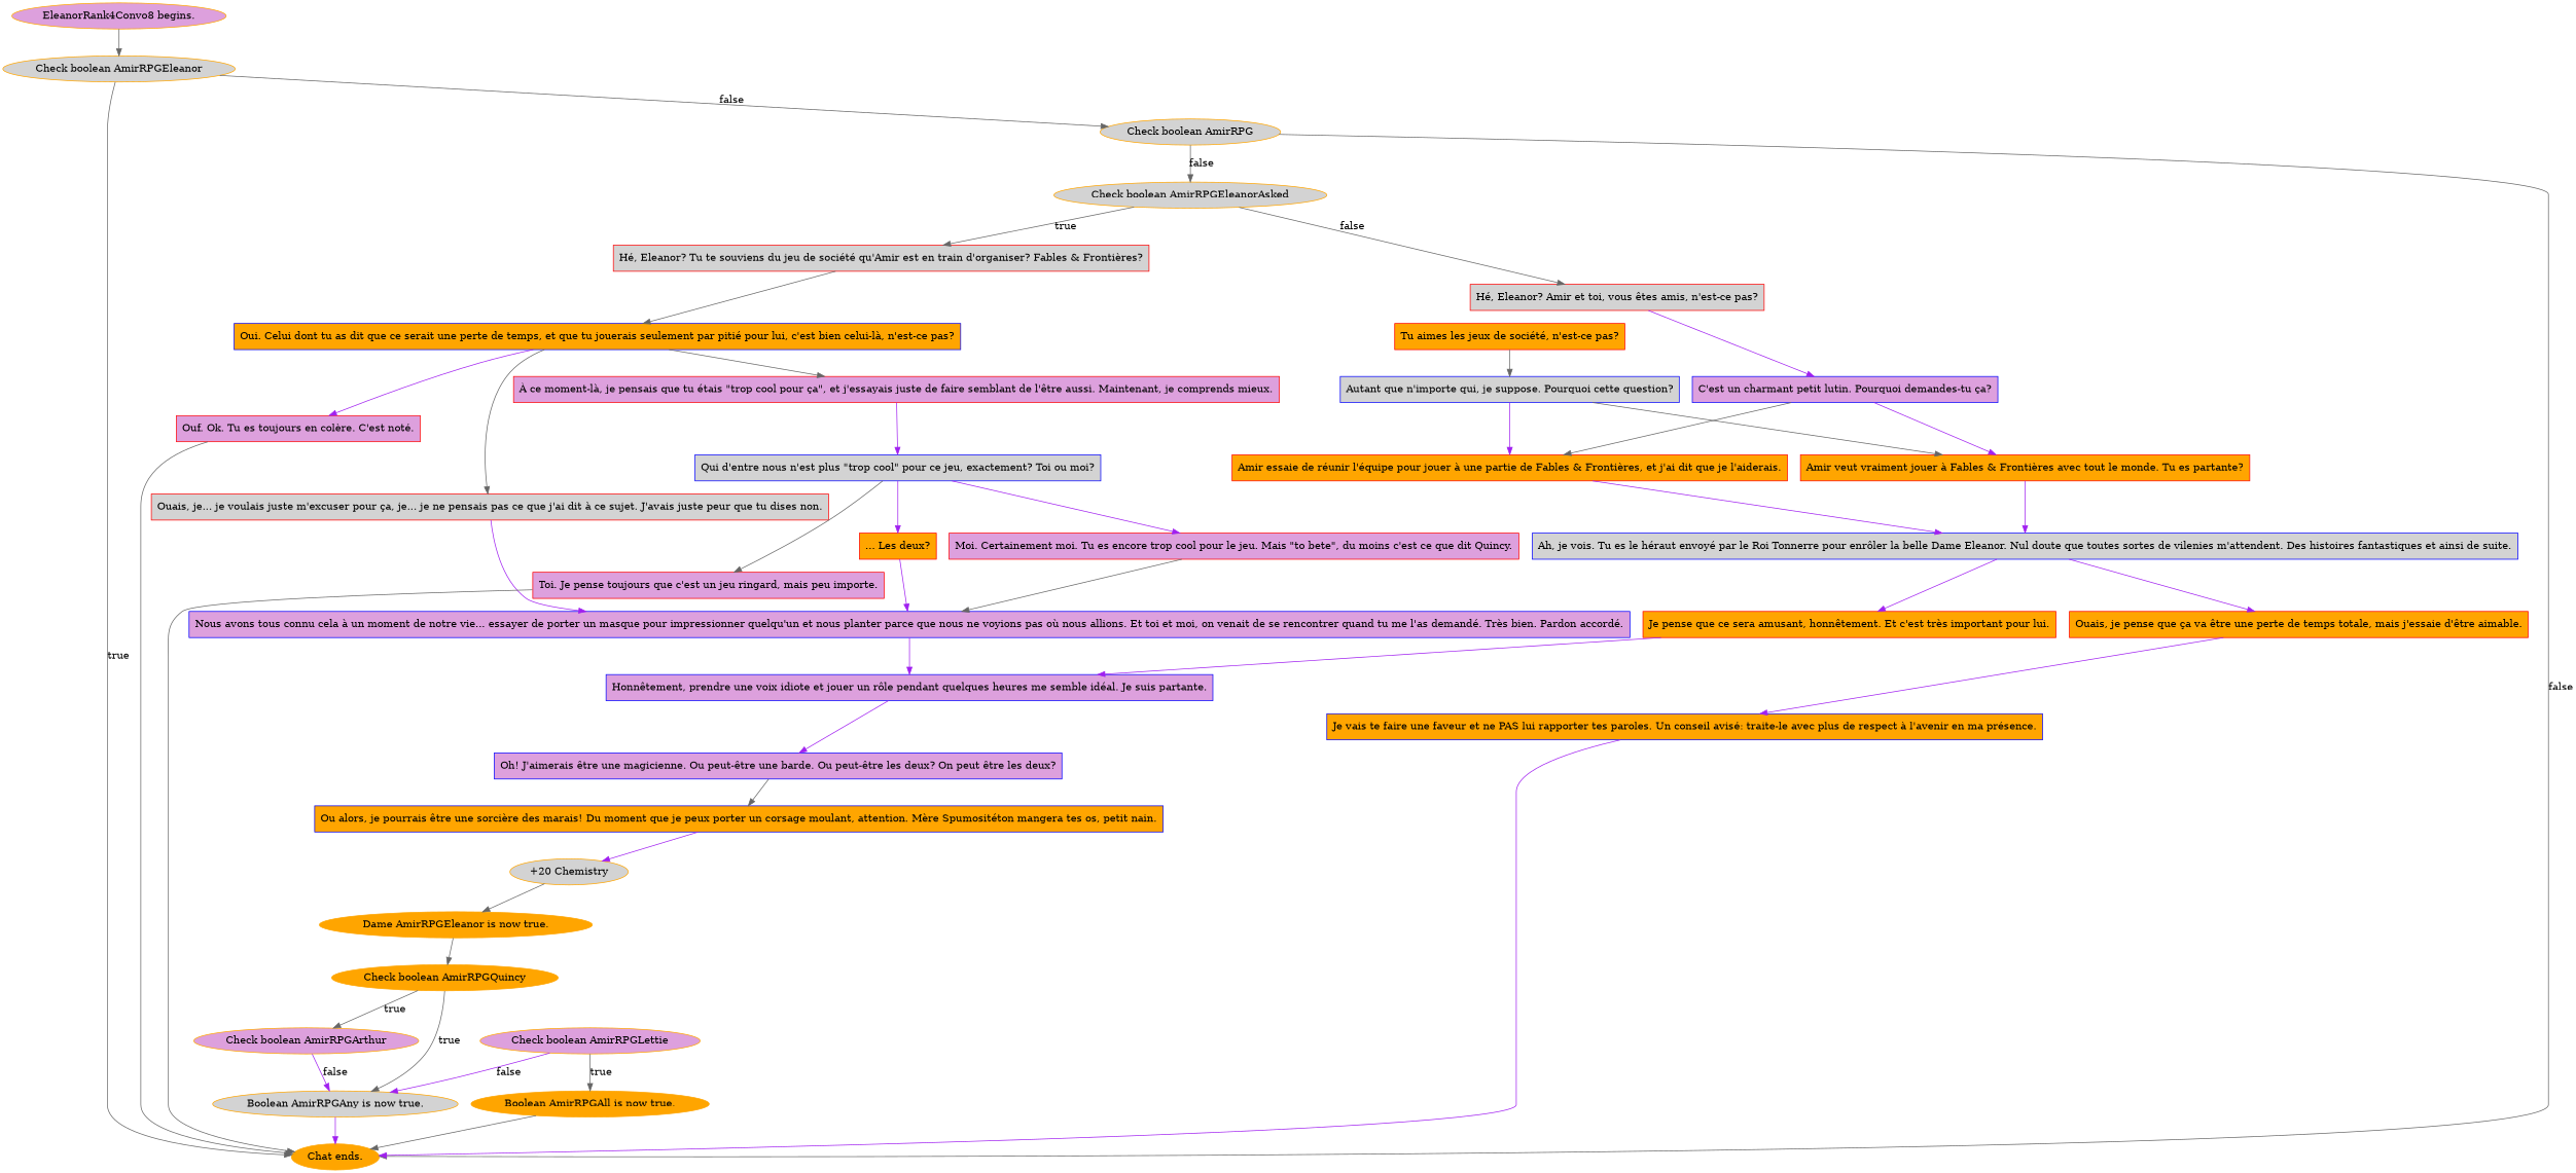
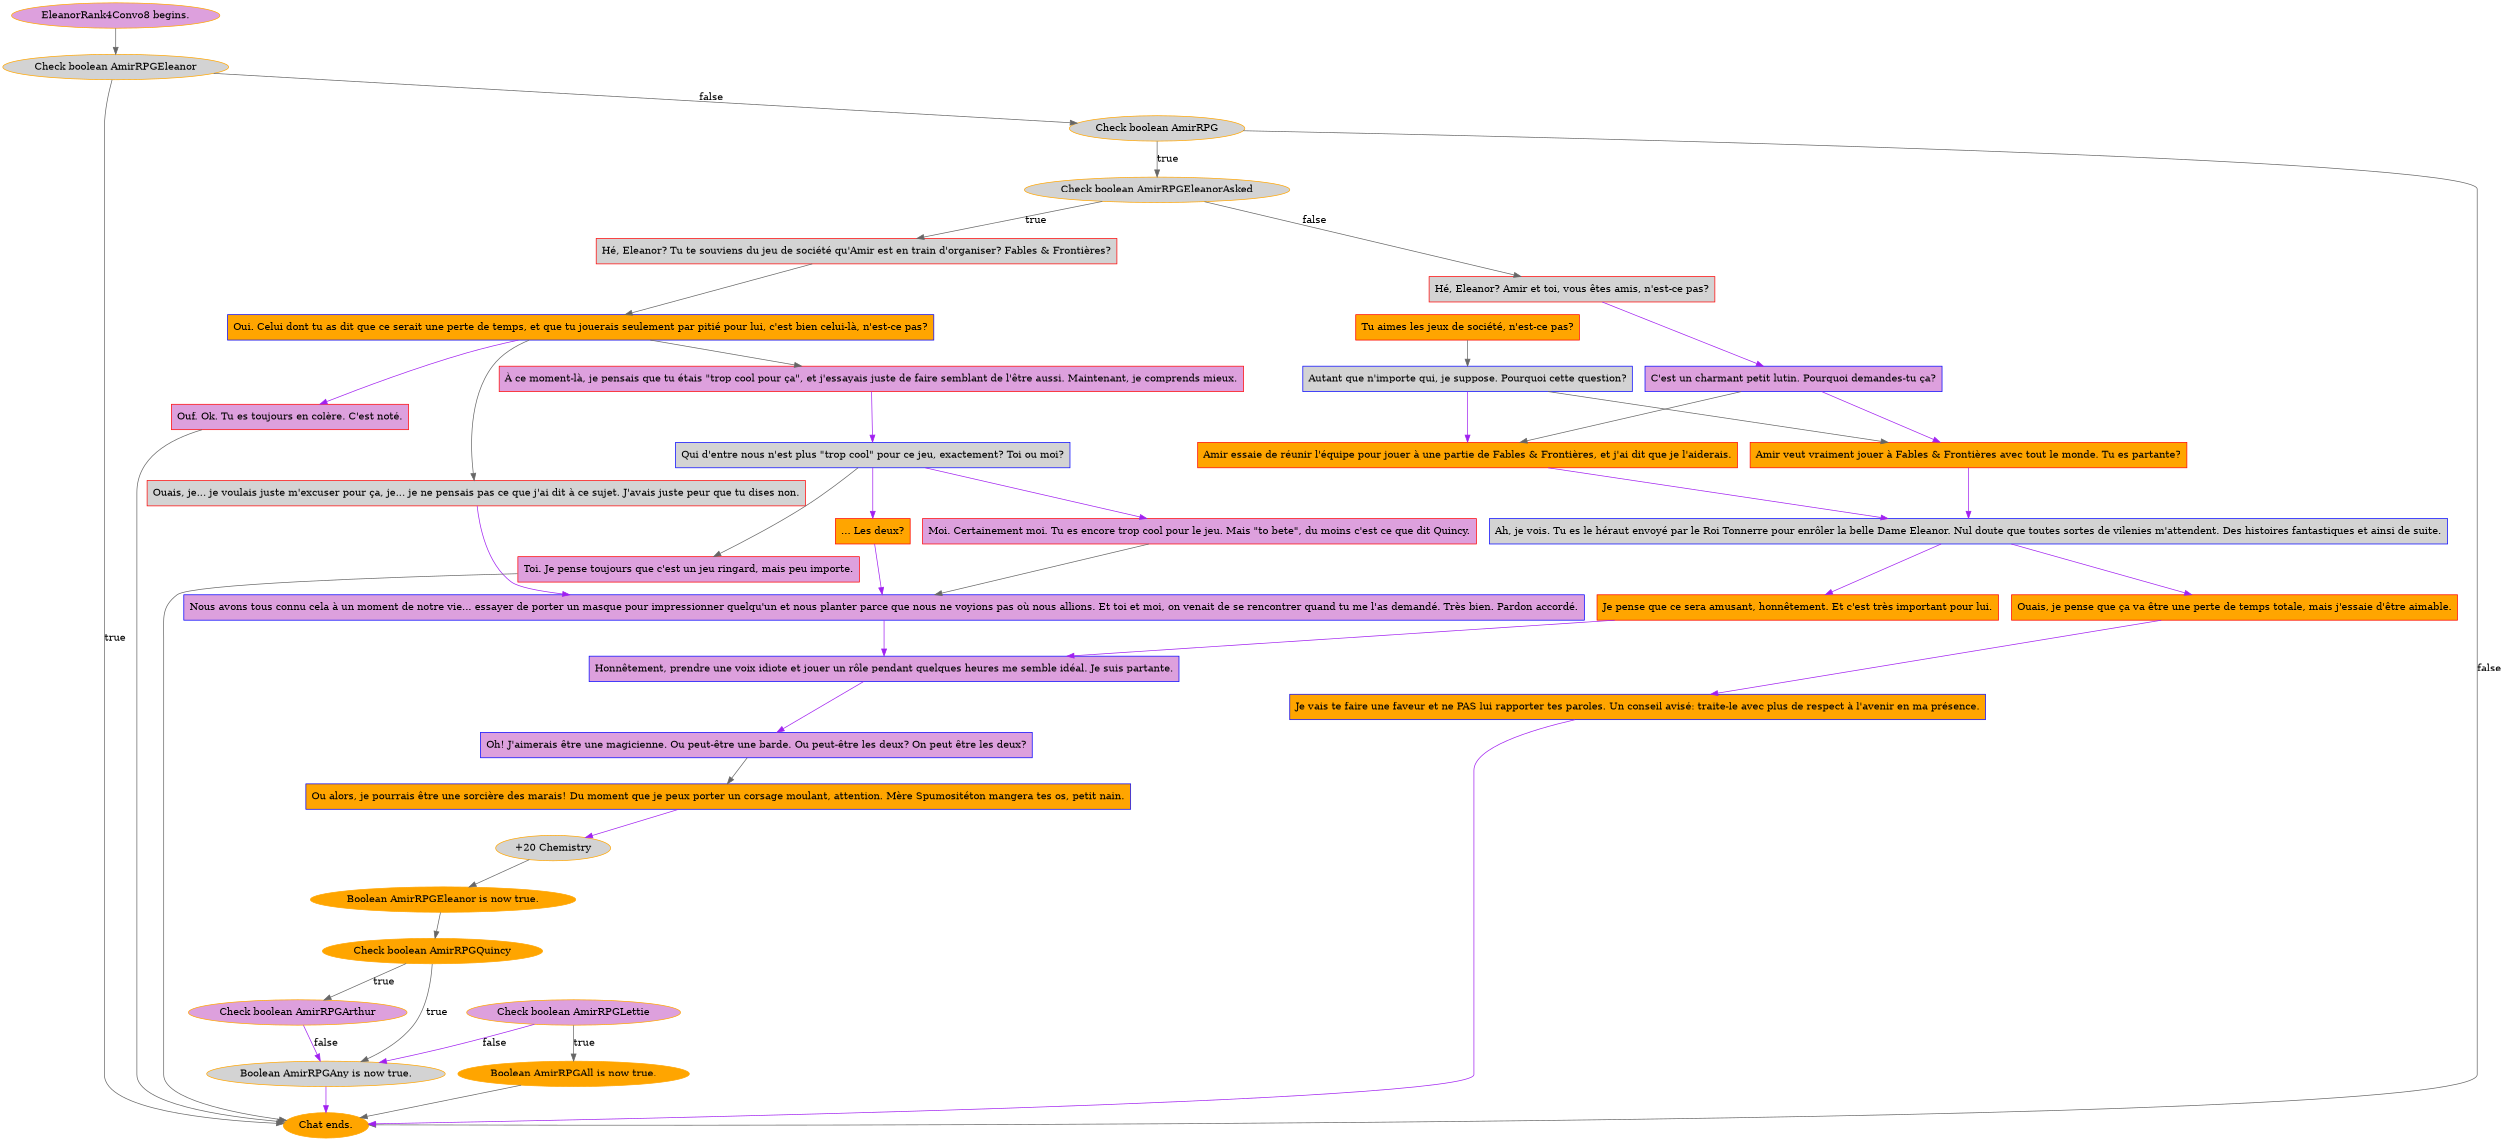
  digraph {
    node [color=red fillcolor=orange style=filled shape=box]
    edge [color=gray40]
    "EleanorRank4Convo8 begins." [color=orange fillcolor=plum shape=""]
    n2 [color=orange fillcolor=lightgrey label="Check boolean AmirRPGEleanor" shape=""]
    "Chat ends." [color=orange shape=""]
    n4 [color=orange fillcolor=lightgrey label="Check boolean AmirRPG" shape=""]
    n5 [color=orange fillcolor=lightgrey label="Check boolean AmirRPGEleanorAsked" shape=""]
    n6 [fillcolor=lightgrey label="Hé, Eleanor? Tu te souviens du jeu de société qu'Amir est en train d'organiser? Fables & Frontières?"]
    n7 [fillcolor=lightgrey label="Hé, Eleanor? Amir et toi, vous êtes amis, n'est-ce pas?"]
    n8 [color=blue label="Oui. Celui dont tu as dit que ce serait une perte de temps, et que tu jouerais seulement par pitié pour lui, c'est bien celui-là, n'est-ce pas?"]
    n9 [color=blue fillcolor=plum label="C'est un charmant petit lutin. Pourquoi demandes-tu ça?"]
    n10 [label="Tu aimes les jeux de société, n'est-ce pas?"]
    n11 [color=blue fillcolor=lightgrey label="Autant que n'importe qui, je suppose. Pourquoi cette question?"]
    n12 [fillcolor=plum label="Ouf. Ok. Tu es toujours en colère. C'est noté."]
    n13 [fillcolor=plum label="À ce moment-là, je pensais que tu étais \"trop cool pour ça\", et j'essayais juste de faire semblant de l'être aussi. Maintenant, je comprends mieux."]
    n14 [fillcolor=lightgrey label="Ouais, je... je voulais juste m'excuser pour ça, je... je ne pensais pas ce que j'ai dit à ce sujet. J'avais juste peur que tu dises non."]
    n15 [label="Amir essaie de réunir l'équipe pour jouer à une partie de Fables & Frontières, et j'ai dit que je l'aiderais."]
    n16 [label="Amir veut vraiment jouer à Fables & Frontières avec tout le monde. Tu es partante?"]
    n17 [color=blue fillcolor=lightgrey label="Qui d'entre nous n'est plus \"trop cool\" pour ce jeu, exactement? Toi ou moi?"]
    n18 [color=blue fillcolor=plum label="Nous avons tous connu cela à un moment de notre vie... essayer de porter un masque pour impressionner quelqu'un et nous planter parce que nous ne voyions pas où nous allions. Et toi et moi, on venait de se rencontrer quand tu me l'as demandé. Très bien. Pardon accordé."]
    n19 [color=blue fillcolor=lightgrey label="Ah, je vois. Tu es le héraut envoyé par le Roi Tonnerre pour enrôler la belle Dame Eleanor. Nul doute que toutes sortes de vilenies m'attendent. Des histoires fantastiques et ainsi de suite."]
    n20 [fillcolor=plum label="Toi. Je pense toujours que c'est un jeu ringard, mais peu importe."]
    n21 [fillcolor=plum label="Moi. Certainement moi. Tu es encore trop cool pour le jeu. Mais \"to bete\", du moins c'est ce que dit Quincy."]
    n22 [label="... Les deux?"]
    n23 [color=blue fillcolor=plum label="Honnêtement, prendre une voix idiote et jouer un rôle pendant quelques heures me semble idéal. Je suis partante."]
    n24 [label="Je pense que ce sera amusant, honnêtement. Et c'est très important pour lui."]
    n25 [label="Ouais, je pense que ça va être une perte de temps totale, mais j'essaie d'être aimable."]
    n26 [color=blue fillcolor=plum label="Oh! J'aimerais être une magicienne. Ou peut-être une barde. Ou peut-être les deux? On peut être les deux?"]
    n27 [color=blue label="Je vais te faire une faveur et ne PAS lui rapporter tes paroles. Un conseil avisé: traite-le avec plus de respect à l'avenir en ma présence."]
    n28 [color=blue label="Ou alors, je pourrais être une sorcière des marais! Du moment que je peux porter un corsage moulant, attention. Mère Spumositéton mangera tes os, petit nain."]
    n29 [color=orange fillcolor=lightgrey label="+20 Chemistry" shape=""]
-   n30 [color=orange label="Dame AmirRPGEleanor is now true." shape=""]
+   n30 [color=orange label="Boolean AmirRPGEleanor is now true." shape=""]
    n31 [color=orange label="Check boolean AmirRPGQuincy" shape=""]
    n32 [color=orange fillcolor=plum label="Check boolean AmirRPGArthur" shape=""]
    n33 [color=orange fillcolor=lightgrey label="Boolean AmirRPGAny is now true." shape=""]
    n34 [color=orange fillcolor=plum label="Check boolean AmirRPGLettie" shape=""]
    n35 [color=orange label="Boolean AmirRPGAll is now true." shape=""]
    "EleanorRank4Convo8 begins." -> n2
    n2 -> "Chat ends." [label=true]
    n2 -> n4 [label=false]
    n4 -> "Chat ends." [label=false]
-   n4 -> n5 [label=false]
+   n4 -> n5 [label=true]
    n5 -> n6 [label=true]
    n5 -> n7 [label=false]
    n6 -> n8
    n7 -> n9 [color=purple]
    n8 -> n12 [color=purple]
    n8 -> n13
    n8 -> n14
    n9 -> n15
    n9 -> n16 [color=purple]
    n10 -> n11
    n11 -> n15 [color=purple]
    n11 -> n16
    n12 -> "Chat ends."
    n13 -> n17 [color=purple]
    n14 -> n18 [color=purple]
    n15 -> n19 [color=purple]
    n16 -> n19 [color=purple]
    n17 -> n20
    n17 -> n21 [color=purple]
    n17 -> n22 [color=purple]
    n18 -> n23 [color=purple]
    n19 -> n24 [color=purple]
    n19 -> n25 [color=purple]
    n20 -> "Chat ends."
    n21 -> n18
    n22 -> n18 [color=purple]
    n23 -> n26 [color=purple]
    n24 -> n23 [color=purple]
    n25 -> n27 [color=purple]
    n26 -> n28
    n27 -> "Chat ends." [color=purple]
    n28 -> n29 [color=purple]
    n29 -> n30
    n30 -> n31
    n31 -> n32 [label=true]
    n31 -> n33 [label=true]
    n32 -> n33 [color=purple label=false]
    n33 -> "Chat ends." [color=purple]
    n34 -> n33 [color=purple label=false]
    n34 -> n35 [label=true]
    n35 -> "Chat ends."
  }
